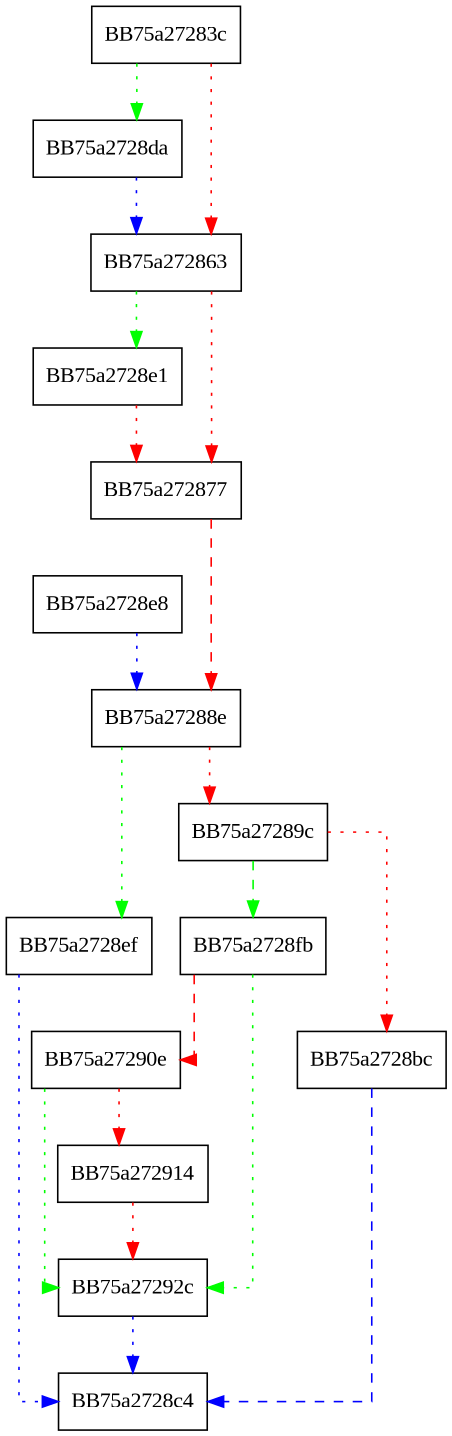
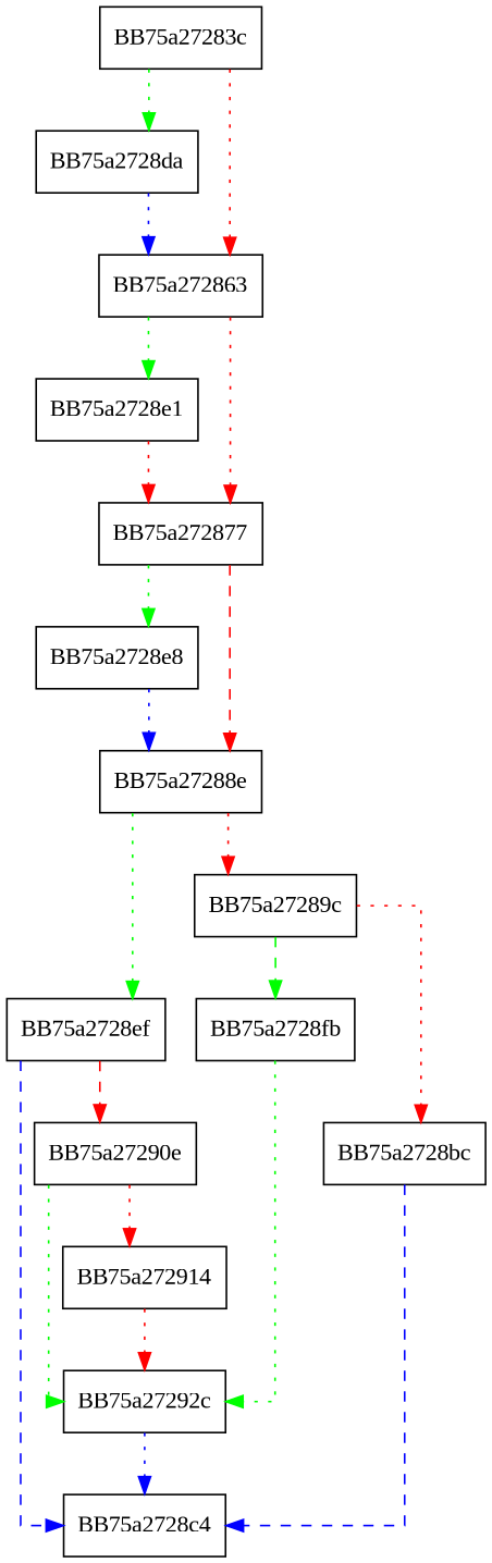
  digraph {
    fontname="Liberation Serif"
    splines=ortho
    node [fontname="Liberation Serif" shape=box]
    edge [color=red fontname="Liberation Serif" style=dotted]
    BB75a27283c
    BB75a2728da
    BB75a272863
    BB75a2728e1
    BB75a272877
    BB75a2728e8
    BB75a27288e
    BB75a2728ef
    BB75a27289c
    BB75a2728c4
    BB75a2728fb
    BB75a2728bc
    BB75a27292c
    BB75a27290e
    BB75a272914
    BB75a27283c -> BB75a2728da [color=green]
    BB75a27283c -> BB75a272863
    BB75a2728da -> BB75a272863 [color=blue]
    BB75a272863 -> BB75a2728e1 [color=green]
    BB75a272863 -> BB75a272877
    BB75a2728e1 -> BB75a272877
+   BB75a272877 -> BB75a2728e8 [color=green]
    BB75a272877 -> BB75a27288e [style=dashed]
    BB75a2728e8 -> BB75a27288e [color=blue]
    BB75a27288e -> BB75a2728ef [color=green]
    BB75a27288e -> BB75a27289c
-   BB75a2728ef -> BB75a2728c4 [color=blue]
+   BB75a2728ef -> BB75a2728c4 [color=blue style=dashed]
    BB75a27289c -> BB75a2728fb [color=green style=dashed]
    BB75a27289c -> BB75a2728bc
    BB75a2728fb -> BB75a27292c [color=green]
-   BB75a2728fb -> BB75a27290e [style=dashed]
+   BB75a2728ef -> BB75a27290e [style=dashed]
    BB75a2728bc -> BB75a2728c4 [color=blue style=dashed]
    BB75a27292c -> BB75a2728c4 [color=blue]
    BB75a27290e -> BB75a27292c [color=green]
    BB75a27290e -> BB75a272914
    BB75a272914 -> BB75a27292c
  }
